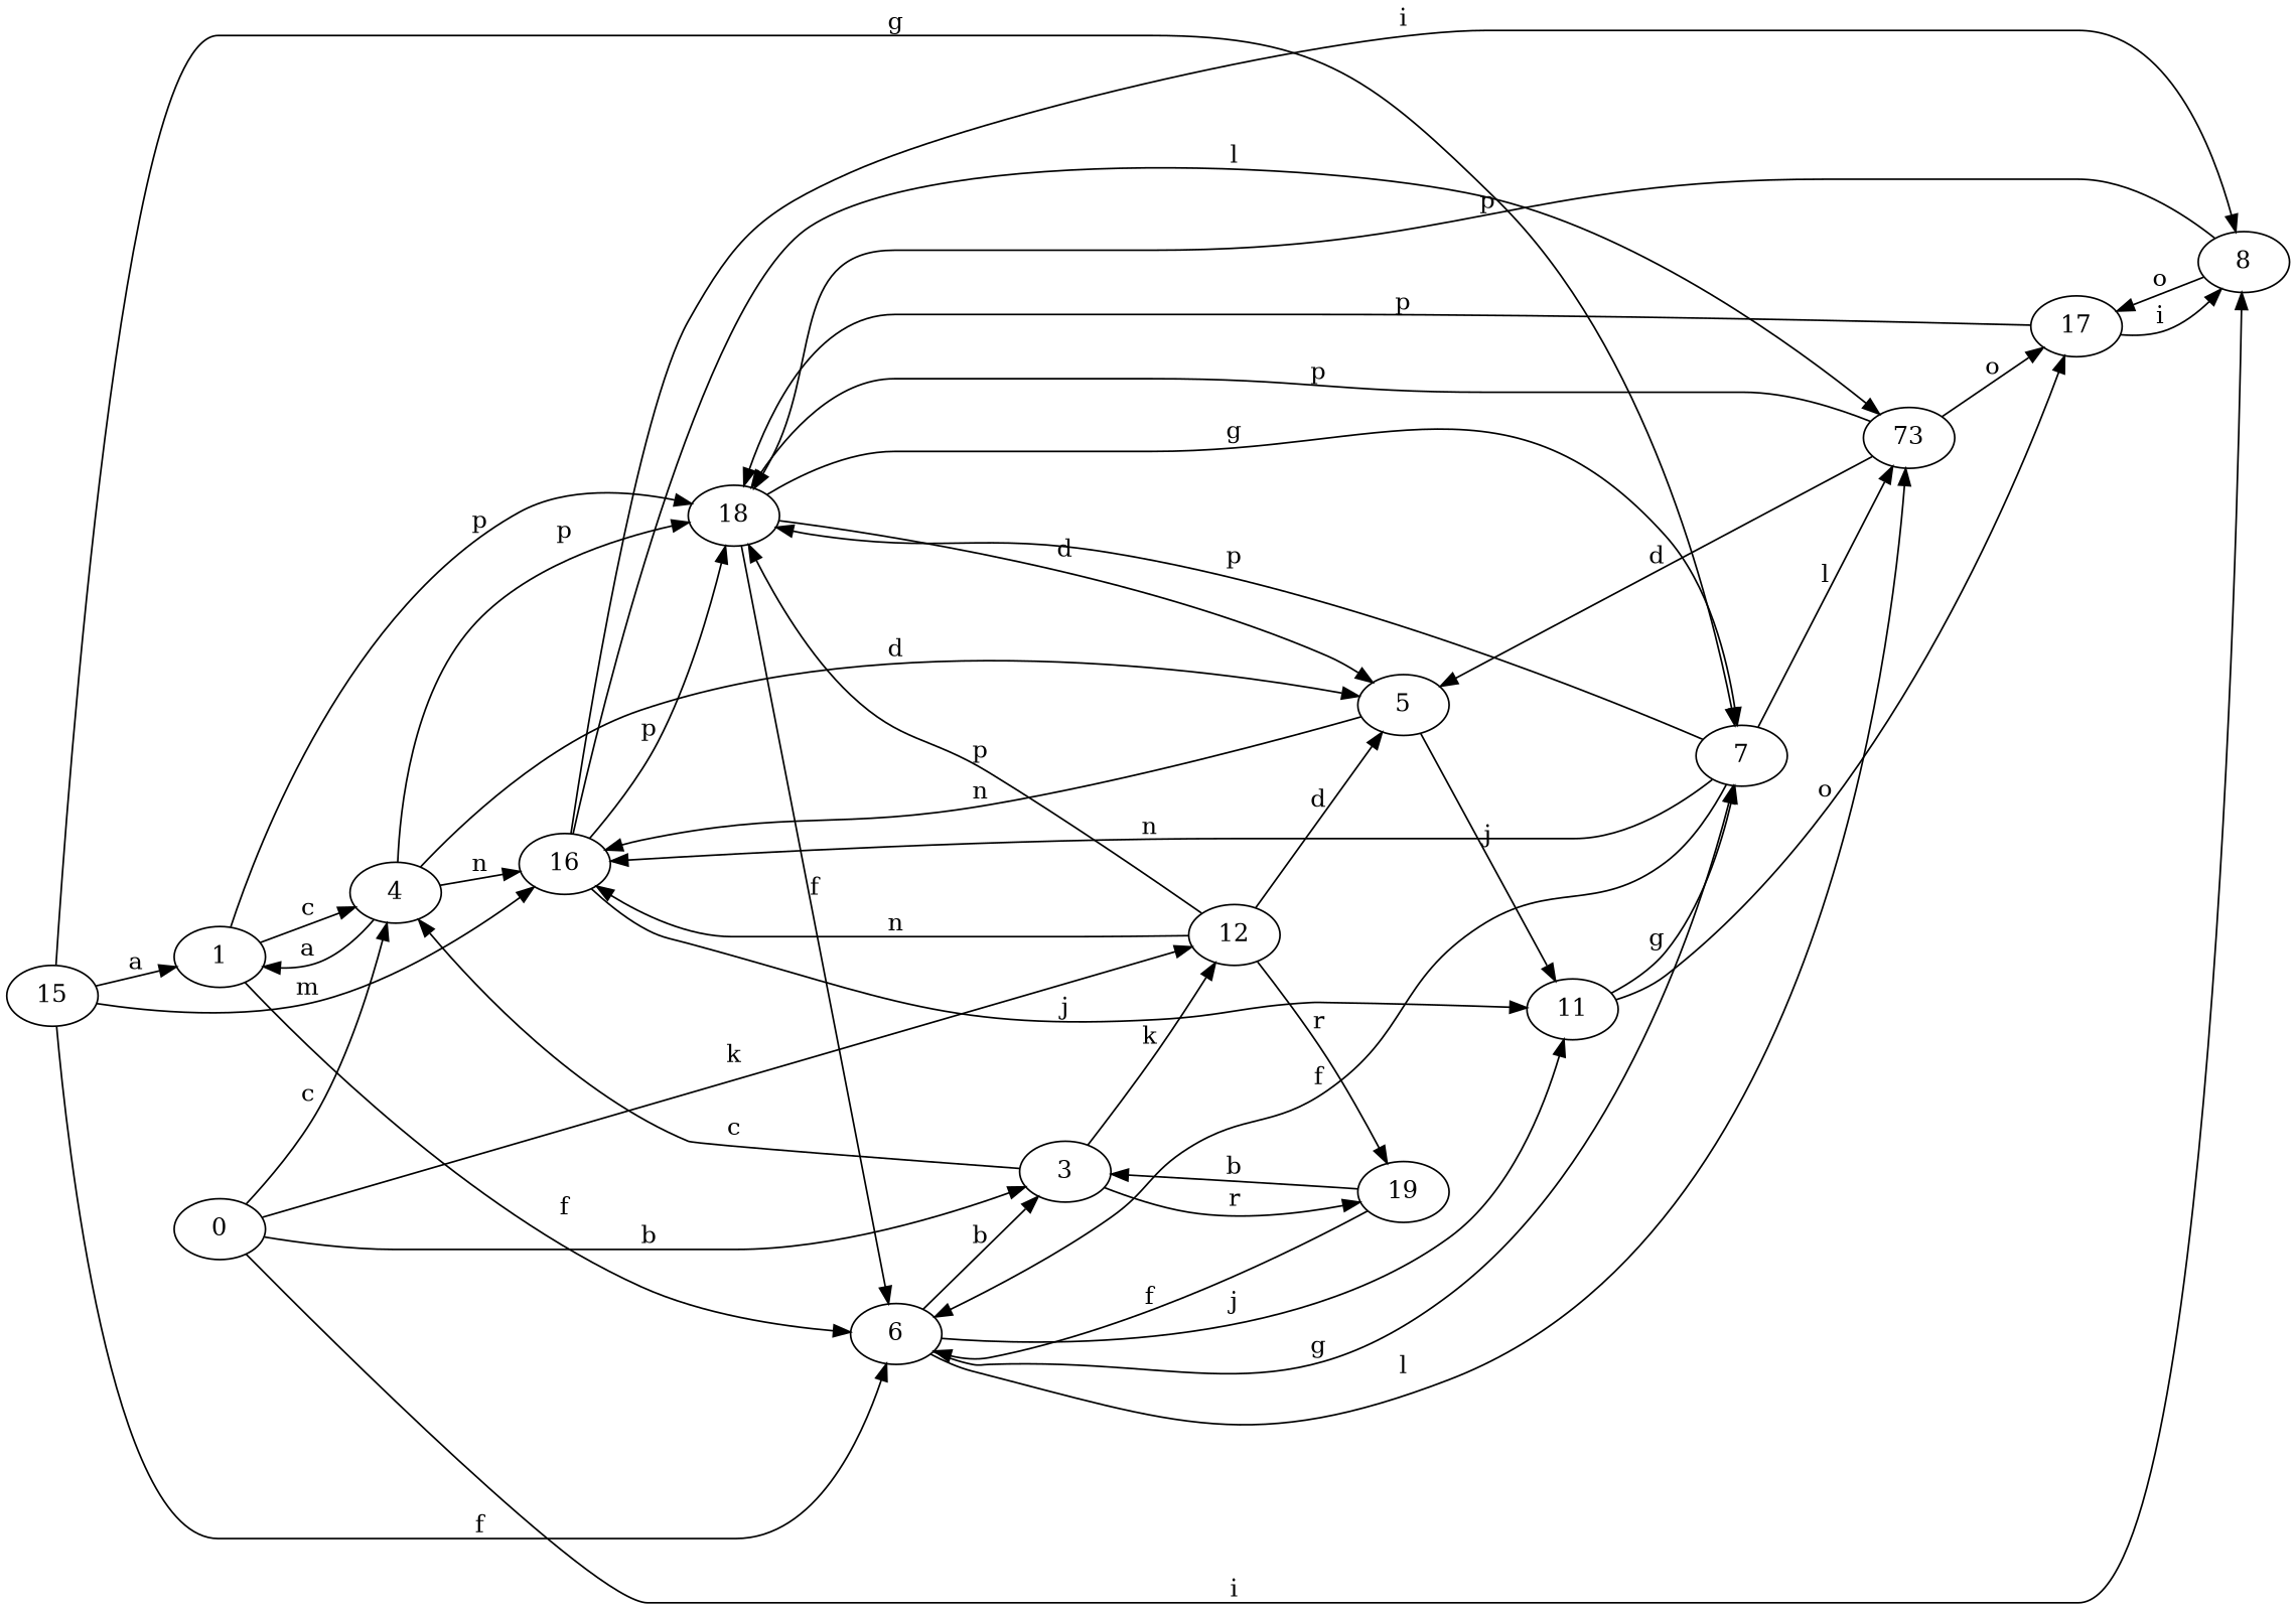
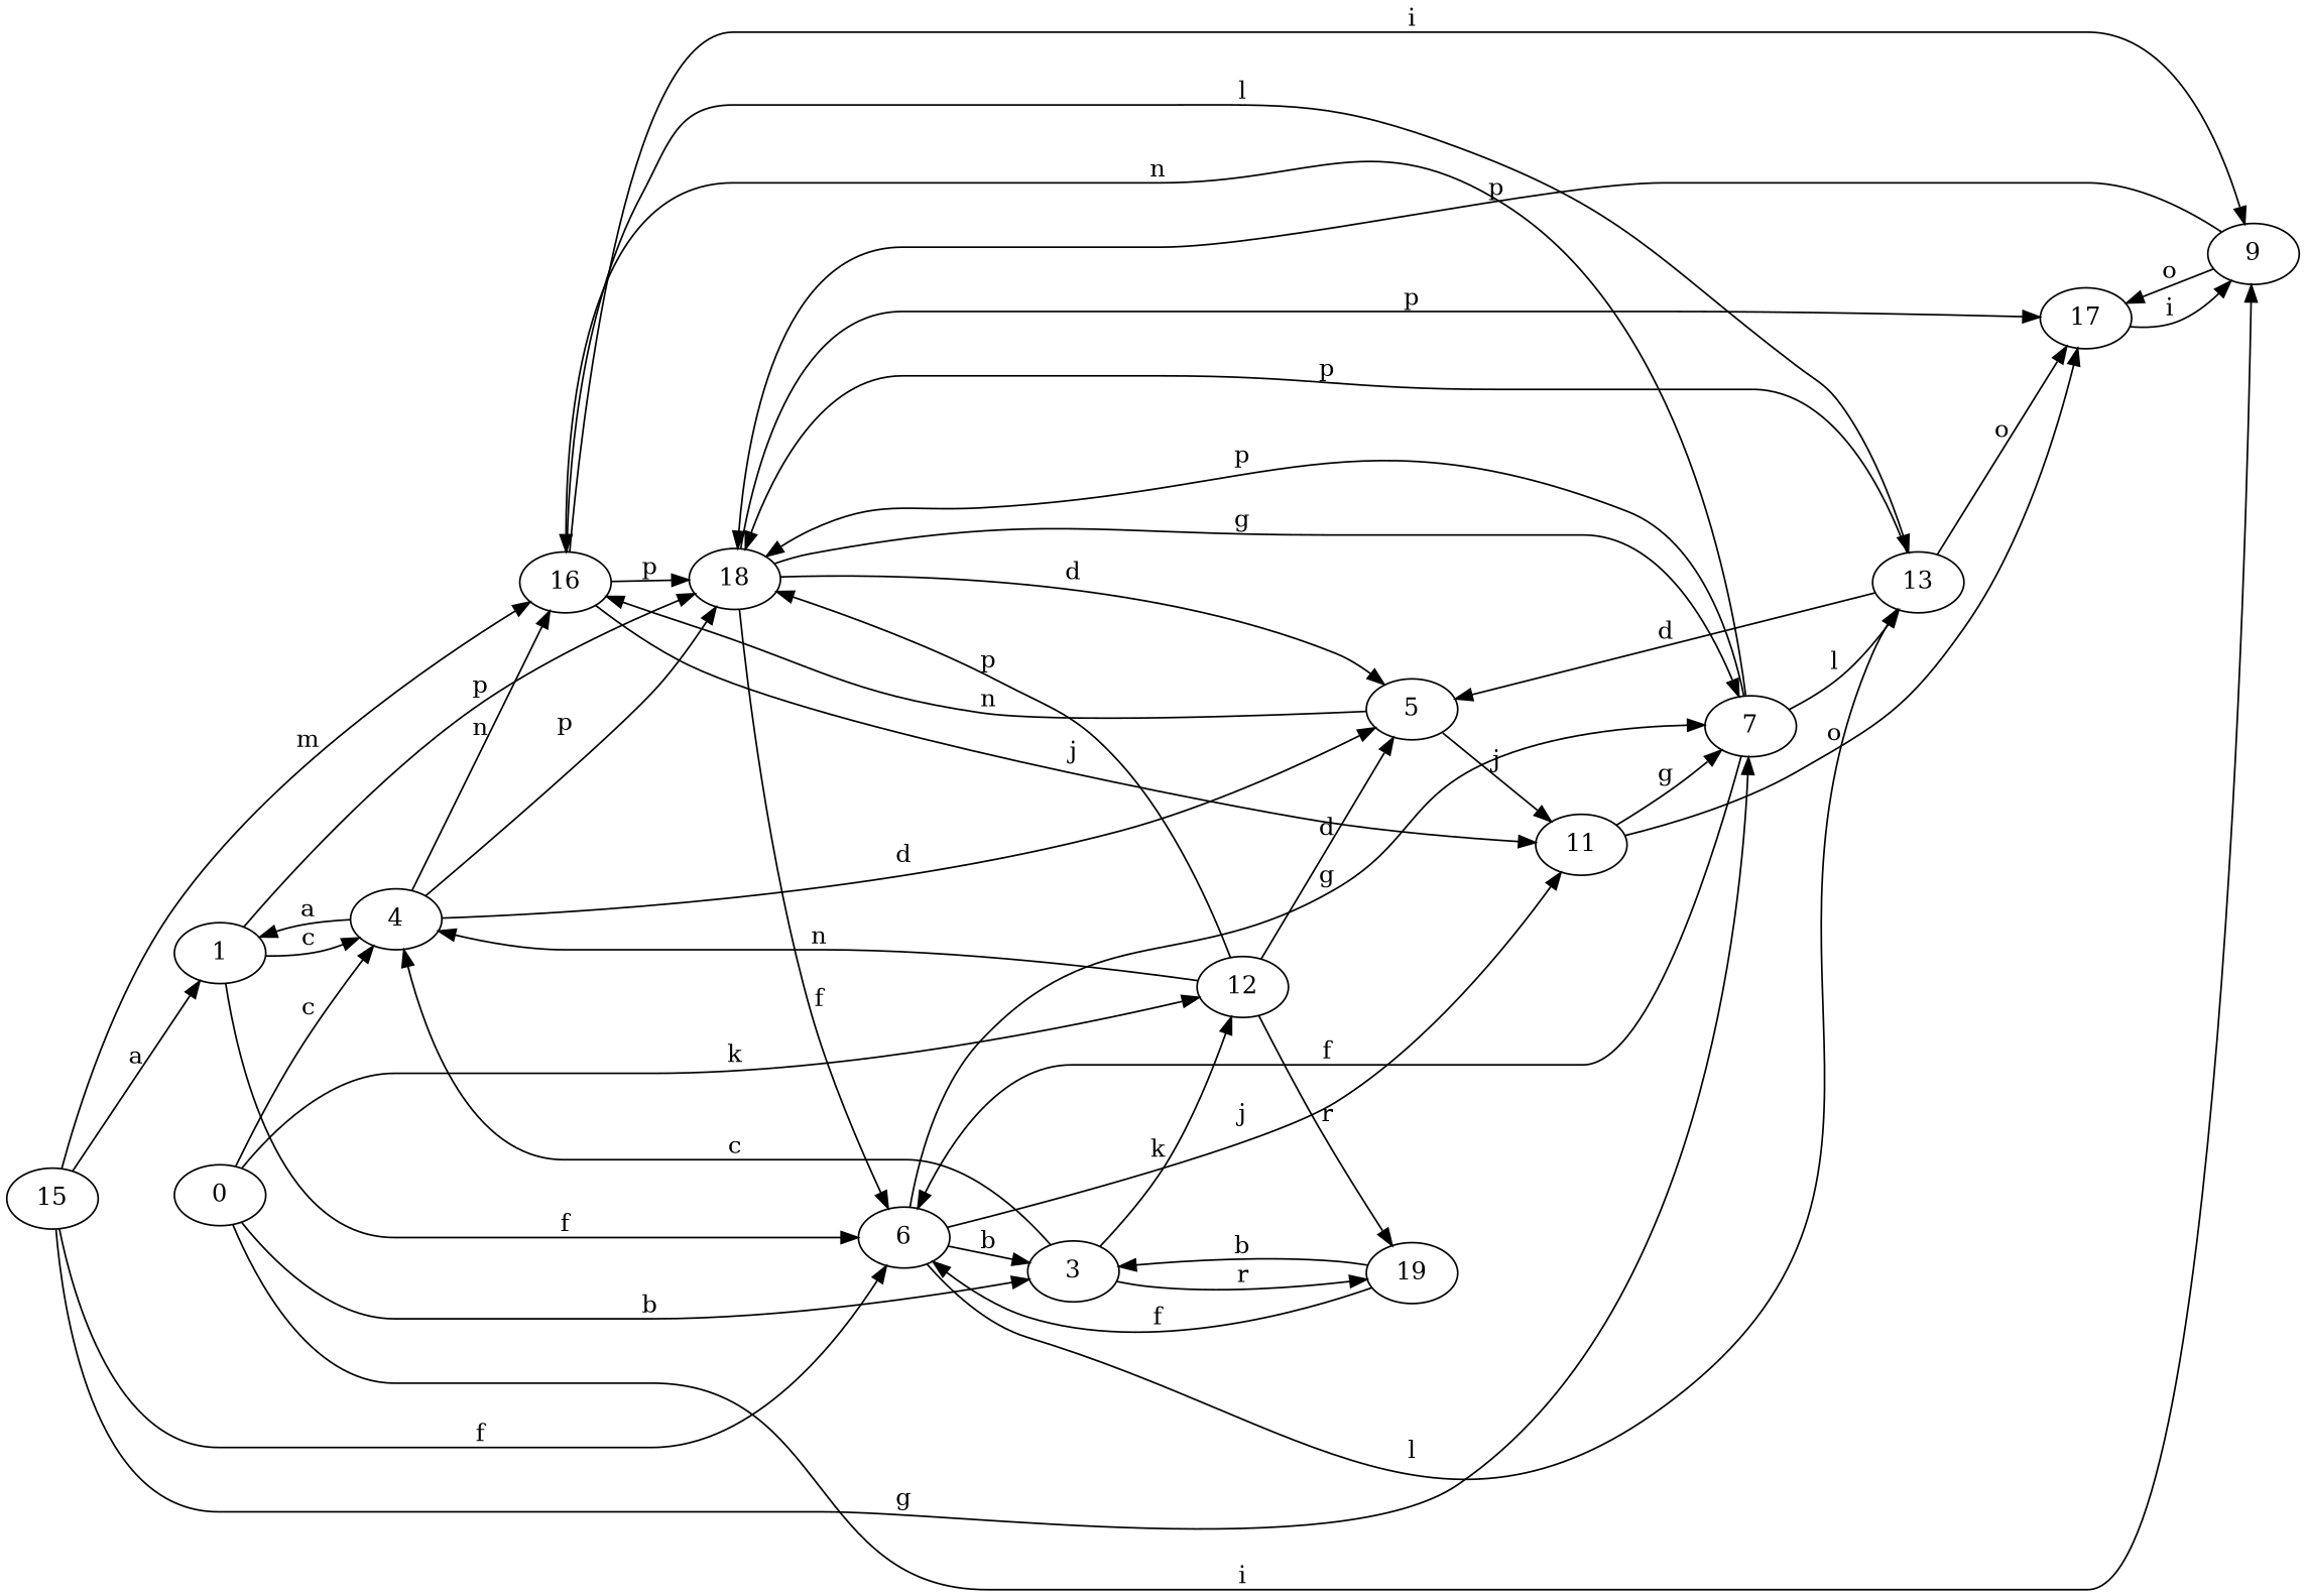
  strict digraph {
    rankdir=LR
    1
    4
    6
    18
    5
    16
    3
    11
    7
-   13 [label=73]
+   13
    12
    19
-   9 [label=8]
+   9
    0
    17
    15
    1 -> 4 [label=c]
    1 -> 6 [label=f]
    1 -> 18 [label=p]
    4 -> 1 [label=a]
    4 -> 18 [label=p]
    4 -> 5 [label=d]
    4 -> 16 [label=n]
    6 -> 3 [label=b]
    6 -> 11 [label=j]
    6 -> 7 [label=g]
    6 -> 13 [label=l]
    18 -> 6 [label=f]
    18 -> 5 [label=d]
    18 -> 7 [label=g]
    5 -> 16 [label=n]
    5 -> 11 [label=j]
    16 -> 18 [label=p]
    16 -> 11 [label=j]
    16 -> 13 [label=l]
    16 -> 9 [label=i]
    3 -> 4 [label=c]
    3 -> 12 [label=k]
    3 -> 19 [label=r]
    11 -> 7 [label=g]
    11 -> 17 [label=o]
    7 -> 6 [label=f]
    7 -> 18 [label=p]
    7 -> 16 [label=n]
    7 -> 13 [label=l]
    13 -> 18 [label=p]
    13 -> 5 [label=d]
    13 -> 17 [label=o]
    12 -> 18 [label=p]
    12 -> 5 [label=d]
-   12 -> 16 [label=n]
+   12 -> 4 [label=n]
    12 -> 19 [label=r]
    19 -> 6 [label=f]
    19 -> 3 [label=b]
    9 -> 18 [label=p]
    9 -> 17 [label=o]
    0 -> 4 [label=c]
    0 -> 3 [label=b]
    0 -> 12 [label=k]
    0 -> 9 [label=i]
-   17 -> 18 [label=p]
+   18 -> 17 [label=p]
    17 -> 9 [label=i]
    15 -> 1 [label=a]
    15 -> 6 [label=f]
    15 -> 16 [label=m]
    15 -> 7 [label=g]
  }
